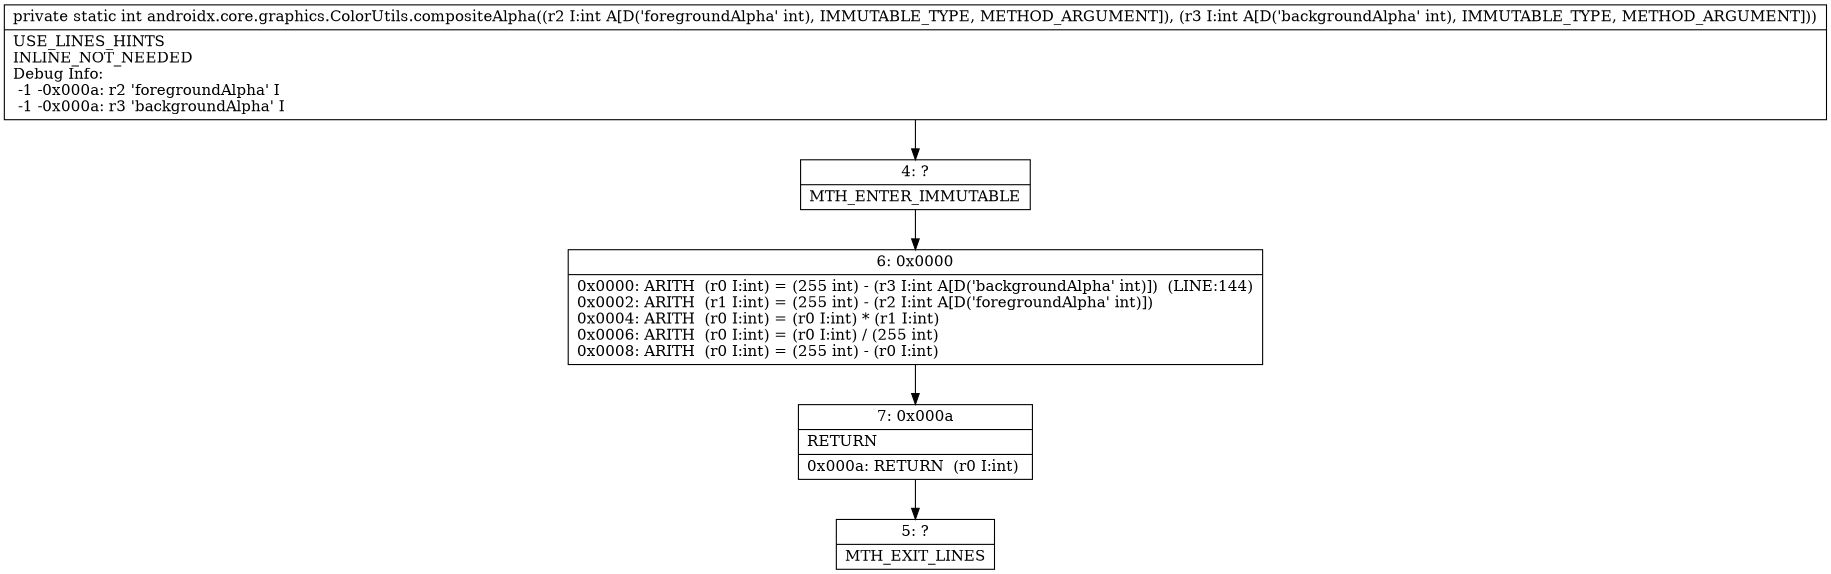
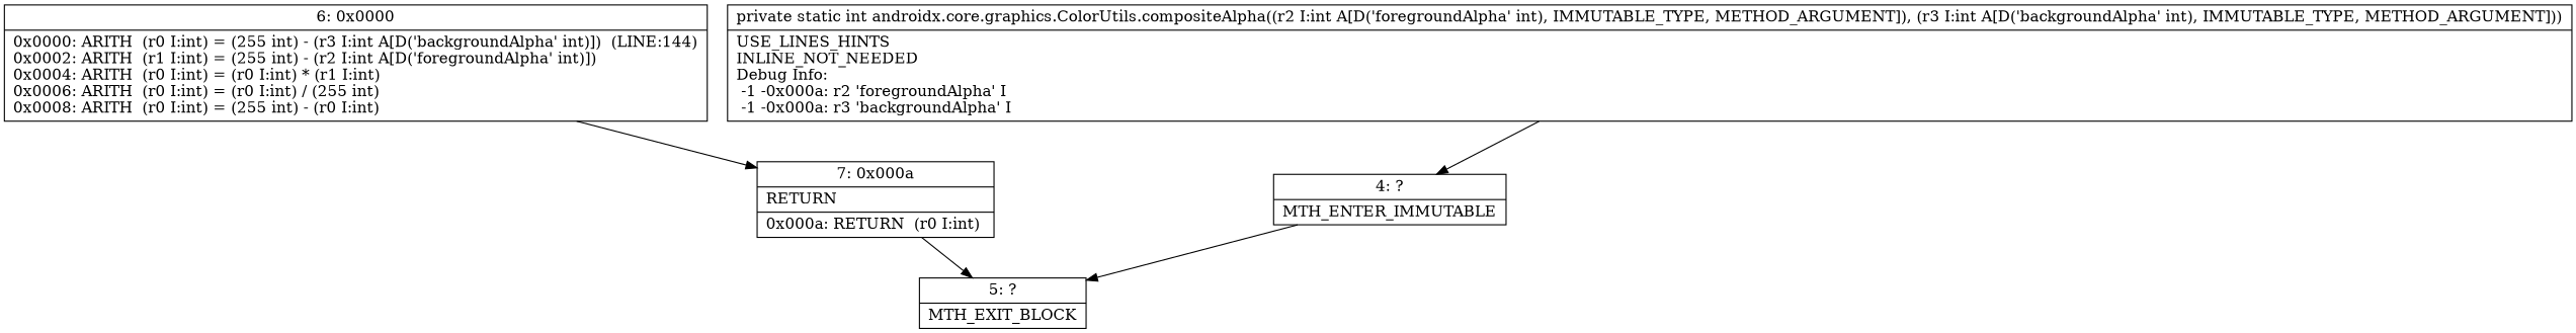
  digraph {
    node [shape=record]
    n1 [label="{4\:\ ?|MTH_ENTER_IMMUTABLE\l}"]
    n2 [label="{6\:\ 0x0000|0x0000: ARITH  (r0 I:int) = (255 int) \- (r3 I:int A[D('backgroundAlpha' int)])  (LINE:144)\l0x0002: ARITH  (r1 I:int) = (255 int) \- (r2 I:int A[D('foregroundAlpha' int)]) \l0x0004: ARITH  (r0 I:int) = (r0 I:int) * (r1 I:int) \l0x0006: ARITH  (r0 I:int) = (r0 I:int) \/ (255 int) \l0x0008: ARITH  (r0 I:int) = (255 int) \- (r0 I:int) \l}"]
    n3 [label="{7\:\ 0x000a|RETURN\l|0x000a: RETURN  (r0 I:int) \l}"]
-   n4 [label="{5\:\ ?|MTH_EXIT_LINES\l}"]
+   n4 [label="{5\:\ ?|MTH_EXIT_BLOCK\l}"]
    n5 [label="{private static int androidx.core.graphics.ColorUtils.compositeAlpha((r2 I:int A[D('foregroundAlpha' int), IMMUTABLE_TYPE, METHOD_ARGUMENT]), (r3 I:int A[D('backgroundAlpha' int), IMMUTABLE_TYPE, METHOD_ARGUMENT]))  | USE_LINES_HINTS\lINLINE_NOT_NEEDED\lDebug Info:\l  \-1 \-0x000a: r2 'foregroundAlpha' I\l  \-1 \-0x000a: r3 'backgroundAlpha' I\l}"]
-   n1 -> n2
+   n1 -> n4
    n2 -> n3
    n3 -> n4
    n5 -> n1
  }
